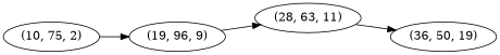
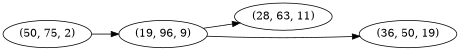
  digraph {
    rankdir=LR
    n1 [label="(19, 96, 9)"]
-   "(10, 75, 2)"
+   "(10, 75, 2)" [label="(50, 75, 2)"]
    "(28, 63, 11)"
    "(36, 50, 19)"
    n1 -> "(28, 63, 11)"
    "(10, 75, 2)" -> n1
-   "(28, 63, 11)" -> "(36, 50, 19)"
+   n1 -> "(36, 50, 19)"
  }
